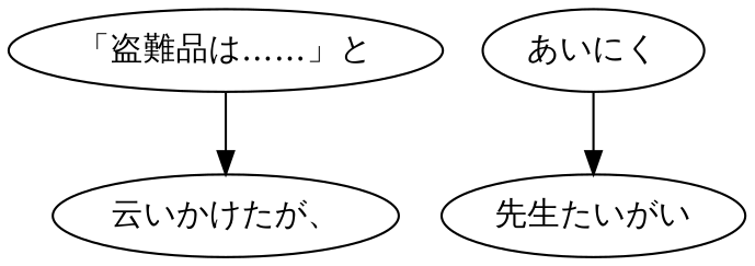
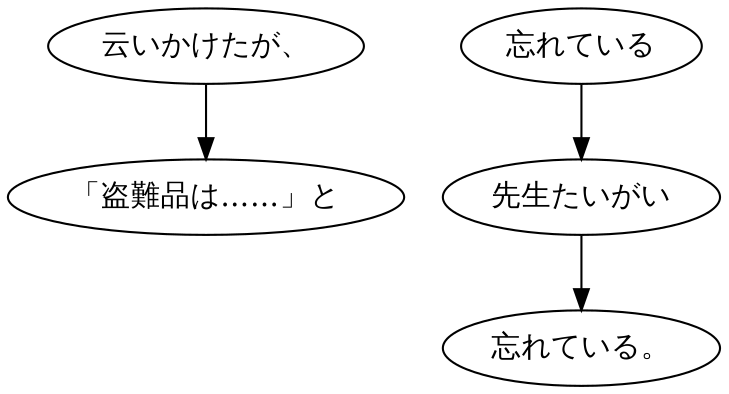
  digraph {
    n1 [label="「盗難品は……」と"]
    n2 [label="云いかけたが、"]
-   n4 [label="あいにく"]
+   n3 [label="忘れている。"]
+   n4 [label="忘れている"]
    n5 [label="先生たいがい"]
-   n1 -> n2
+   n2 -> n1
    n4 -> n5
+   n5 -> n3
  }
